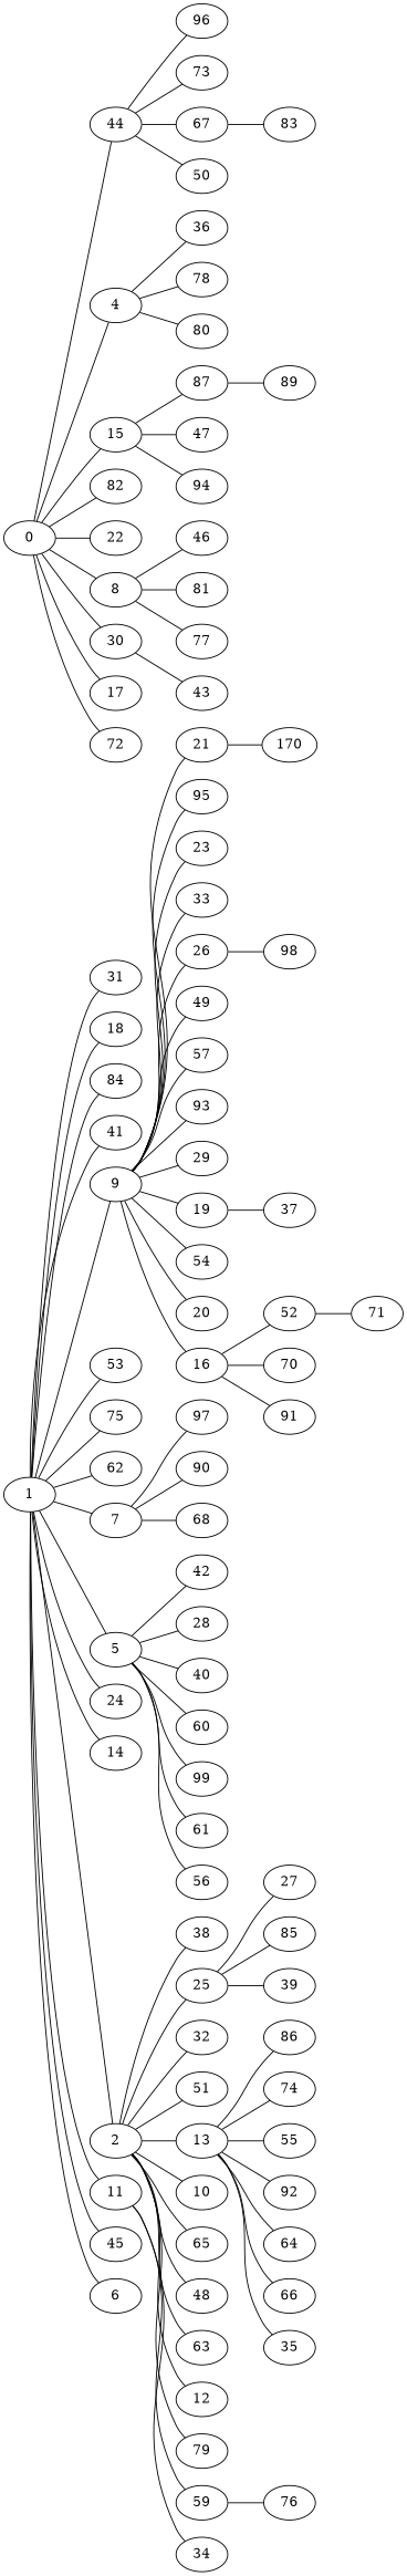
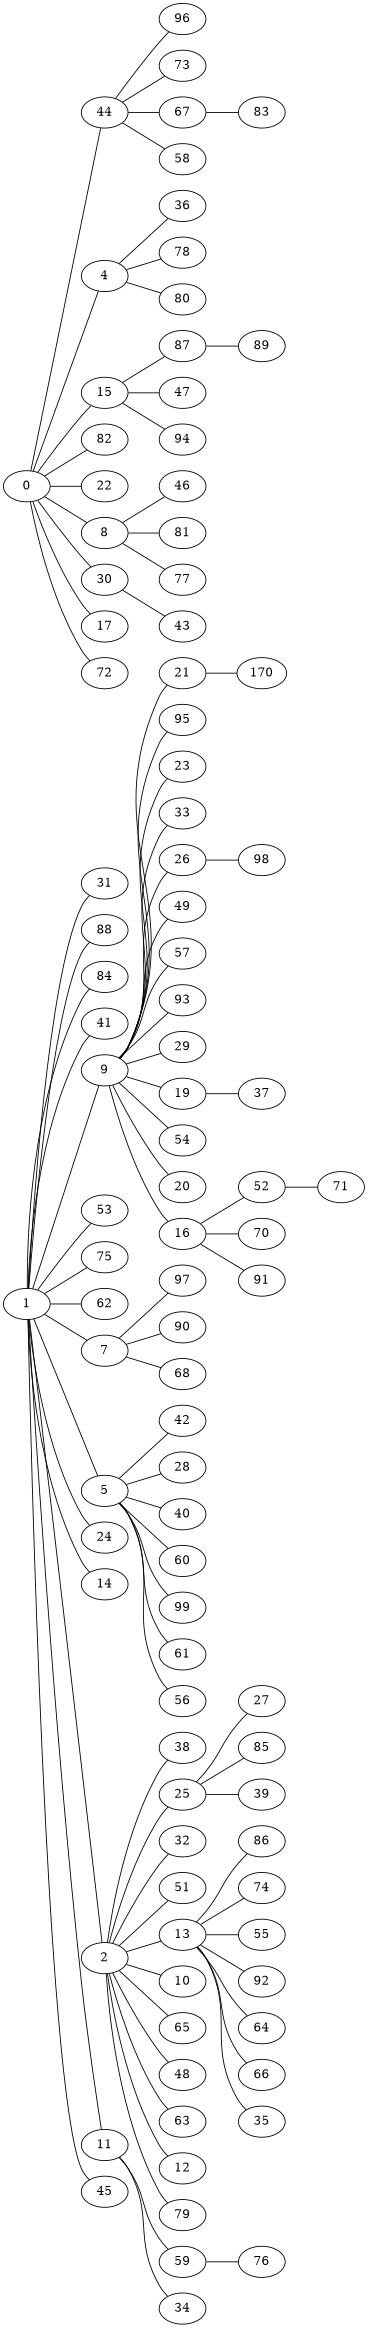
  strict graph {
    rankdir=LR
    1
    31
-   88 [label=18]
+   88
    84
    41
    9
    53
    75
    62
    7
    5
    24
    14
    2
    11
    45
-   6
    21
    95
    23
    33
    26
    49
    57
    93
    29
    19
    54
    20
    16
    0
    44
    4
    15
    82
    22
    8
    30
    17
    72
    97
    90
    68
    42
    28
    40
    60
    99
    61
    56
    38
    25
    32
    51
    13
    10
    65
    48
    63
    12
    79
    59
    34
    n64 [label=170]
    98
    37
    52
    70
    91
    96
    73
    67
-   50
+   50 [label=58]
    36
    78
    80
    87
    47
    94
    46
    81
    77
    43
    27
    85
    39
    86
    74
    55
    92
    64
    66
    35
    76
    71
    83
    89
    1 -- 31
    1 -- 88
    1 -- 84
    1 -- 41
    1 -- 9
    1 -- 53
    1 -- 75
    1 -- 62
    1 -- 7
    1 -- 5
    1 -- 24
    1 -- 14
    1 -- 2
    1 -- 11
    1 -- 45
-   1 -- 6
    9 -- 21
    9 -- 95
    9 -- 23
    9 -- 33
    9 -- 26
    9 -- 49
    9 -- 57
    9 -- 93
    9 -- 29
    9 -- 19
    9 -- 54
    9 -- 20
    9 -- 16
    7 -- 97
    7 -- 90
    7 -- 68
    5 -- 42
    5 -- 28
    5 -- 40
    5 -- 60
    5 -- 99
    5 -- 61
    5 -- 56
    2 -- 38
    2 -- 25
    2 -- 32
    2 -- 51
    2 -- 13
    2 -- 10
    2 -- 65
    2 -- 48
    2 -- 63
    2 -- 12
    2 -- 79
    11 -- 59
    11 -- 34
    21 -- n64
    26 -- 98
    19 -- 37
    16 -- 52
    16 -- 70
    16 -- 91
    0 -- 44
    0 -- 4
    0 -- 15
    0 -- 82
    0 -- 22
    0 -- 8
    0 -- 30
    0 -- 17
    0 -- 72
    44 -- 96
    44 -- 73
    44 -- 67
    44 -- 50
    4 -- 36
    4 -- 78
    4 -- 80
    15 -- 87
    15 -- 47
    15 -- 94
    8 -- 46
    8 -- 81
    8 -- 77
    30 -- 43
    25 -- 27
    25 -- 85
    25 -- 39
    13 -- 86
    13 -- 74
    13 -- 55
    13 -- 92
    13 -- 64
    13 -- 66
    13 -- 35
    59 -- 76
    52 -- 71
    67 -- 83
    87 -- 89
  }
